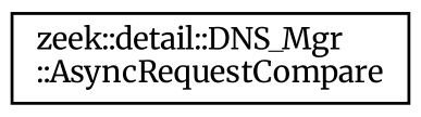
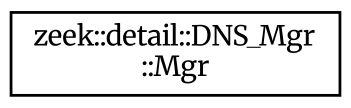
  digraph {
    rankdir=TB
    fontname=Merriweather
-   n1 [color=black fillcolor=white fontname=Merriweather fontsize=10 height=0.2 label="zeek::detail::DNS_Mgr\l::AsyncRequestCompare" shape=record style=filled width=0.4]
+   n1 [color=black fillcolor=white fontname=Merriweather fontsize=10 height=0.2 label="zeek::detail::DNS_Mgr\l::Mgr" shape=record style=filled width=0.4]
  }
